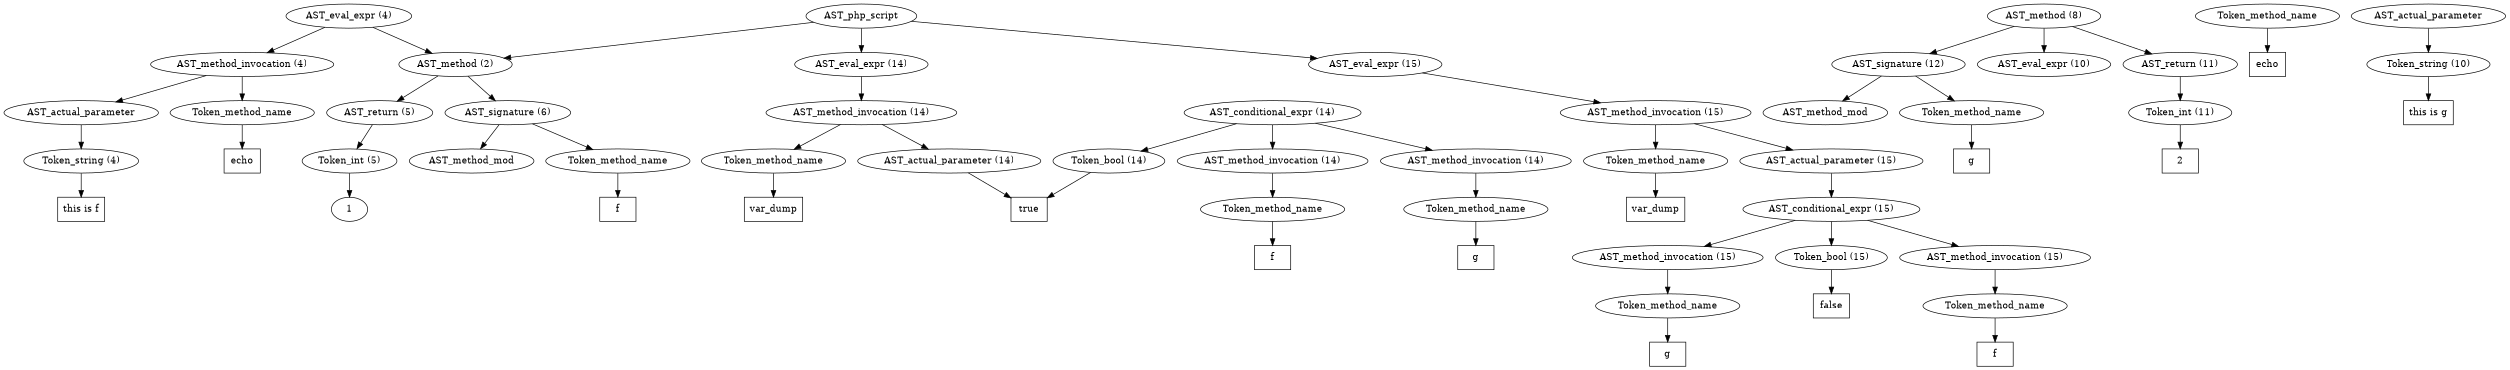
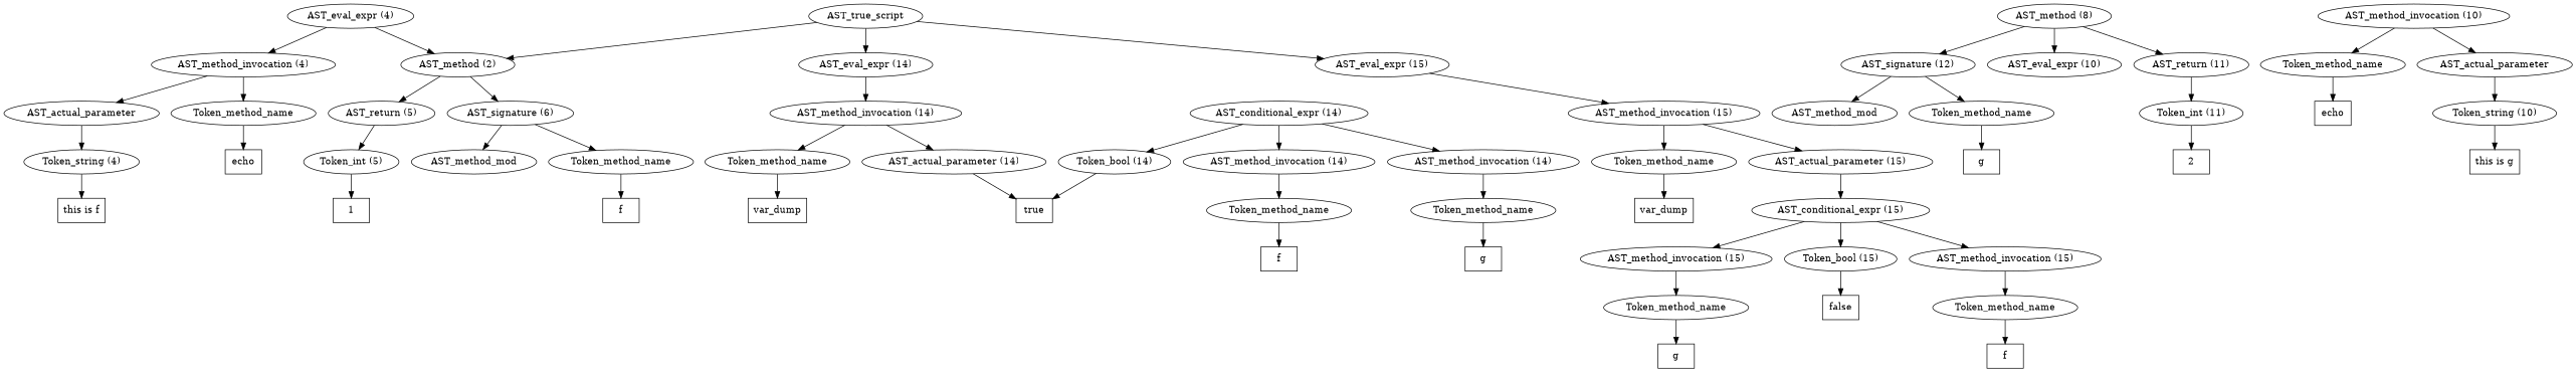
  digraph {
-   n1 [label=AST_php_script]
+   n1 [label=AST_true_script]
    n2 [label="AST_method (2)"]
    n3 [label="AST_eval_expr (14)"]
    n4 [label="AST_eval_expr (15)"]
    n5 [label="AST_signature (6)"]
    n6 [label="AST_return (5)"]
    n7 [label="AST_method (8)"]
    n8 [label="AST_signature (12)"]
    n9 [label="AST_eval_expr (10)"]
    n10 [label="AST_return (11)"]
    n11 [label="AST_method_invocation (14)"]
    n12 [label="AST_method_invocation (15)"]
    n13 [label=AST_method_mod]
    n14 [label=Token_method_name]
    n15 [label="AST_eval_expr (4)"]
    n16 [label="AST_method_invocation (4)"]
    n17 [label="Token_int (5)"]
    n18 [label=f shape=box]
    n19 [label=Token_method_name]
    n20 [label=AST_actual_parameter]
    n21 [label=echo shape=box]
    n22 [label="Token_string (4)"]
    n23 [label="this is f" shape=box]
-   n24 [label=1 shape=ellipse]
+   n24 [label=1 shape=box]
    n25 [label=AST_method_mod]
    n26 [label=Token_method_name]
    n27 [label="Token_int (11)"]
    n28 [label=g shape=box]
+   n29 [label="AST_method_invocation (10)"]
    n30 [label=Token_method_name]
    n31 [label=AST_actual_parameter]
    n32 [label=echo shape=box]
    n33 [label="Token_string (10)"]
    n34 [label="this is g" shape=box]
    n35 [label=2 shape=box]
    n36 [label=Token_method_name]
    n37 [label="AST_actual_parameter (14)"]
    n38 [label=var_dump shape=box]
    n39 [label=true shape=box]
    n40 [label="AST_conditional_expr (14)"]
    n41 [label="Token_bool (14)"]
    n42 [label="AST_method_invocation (14)"]
    n43 [label="AST_method_invocation (14)"]
    n44 [label=Token_method_name]
    n45 [label=Token_method_name]
    n46 [label=f shape=box]
    n47 [label=g shape=box]
    n48 [label=Token_method_name]
    n49 [label="AST_actual_parameter (15)"]
    n50 [label=var_dump shape=box]
    n51 [label="AST_conditional_expr (15)"]
    n52 [label="Token_bool (15)"]
    n53 [label="AST_method_invocation (15)"]
    n54 [label="AST_method_invocation (15)"]
    n55 [label=false shape=box]
    n56 [label=Token_method_name]
    n57 [label=Token_method_name]
    n58 [label=f shape=box]
    n59 [label=g shape=box]
    n1 -> n2
    n1 -> n3
    n1 -> n4
    n2 -> n5
    n2 -> n6
    n3 -> n11
    n4 -> n12
    n5 -> n13
    n5 -> n14
    n6 -> n17
    n7 -> n8
    n7 -> n9
    n7 -> n10
    n8 -> n25
    n8 -> n26
    n10 -> n27
    n11 -> n36
    n11 -> n37
    n12 -> n48
    n12 -> n49
    n14 -> n18
    n15 -> n2
    n15 -> n16
    n16 -> n19
    n16 -> n20
    n17 -> n24
    n19 -> n21
    n20 -> n22
    n22 -> n23
    n26 -> n28
    n27 -> n35
+   n29 -> n30
+   n29 -> n31
    n30 -> n32
    n31 -> n33
    n33 -> n34
    n36 -> n38
    n37 -> n39
    n40 -> n41
    n40 -> n42
    n40 -> n43
    n41 -> n39
    n42 -> n44
    n43 -> n45
    n44 -> n46
    n45 -> n47
    n48 -> n50
    n49 -> n51
    n51 -> n52
    n51 -> n53
    n51 -> n54
    n52 -> n55
    n53 -> n56
    n54 -> n57
    n56 -> n58
    n57 -> n59
  }
